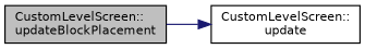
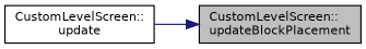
  digraph {
    rankdir=RL
    node [color=black fontname=Helvetica fontsize=10 shape=record style=filled]
    n1 [fillcolor=grey75 fontcolor=black height=0.2 label="CustomLevelScreen::\lupdateBlockPlacement" width=0.4]
    n2 [fillcolor=white height=0.2 label="CustomLevelScreen::\lupdate" width=0.4]
-   n2 -> n1 [color=midnightblue dir=back fontname=Helvetica fontsize=10 labelfontname=Helvetica labelfontsize=10 style=solid]
+   n1 -> n2 [color=midnightblue dir=back fontname=Helvetica fontsize=10 labelfontname=Helvetica labelfontsize=10 style=solid]
  }
